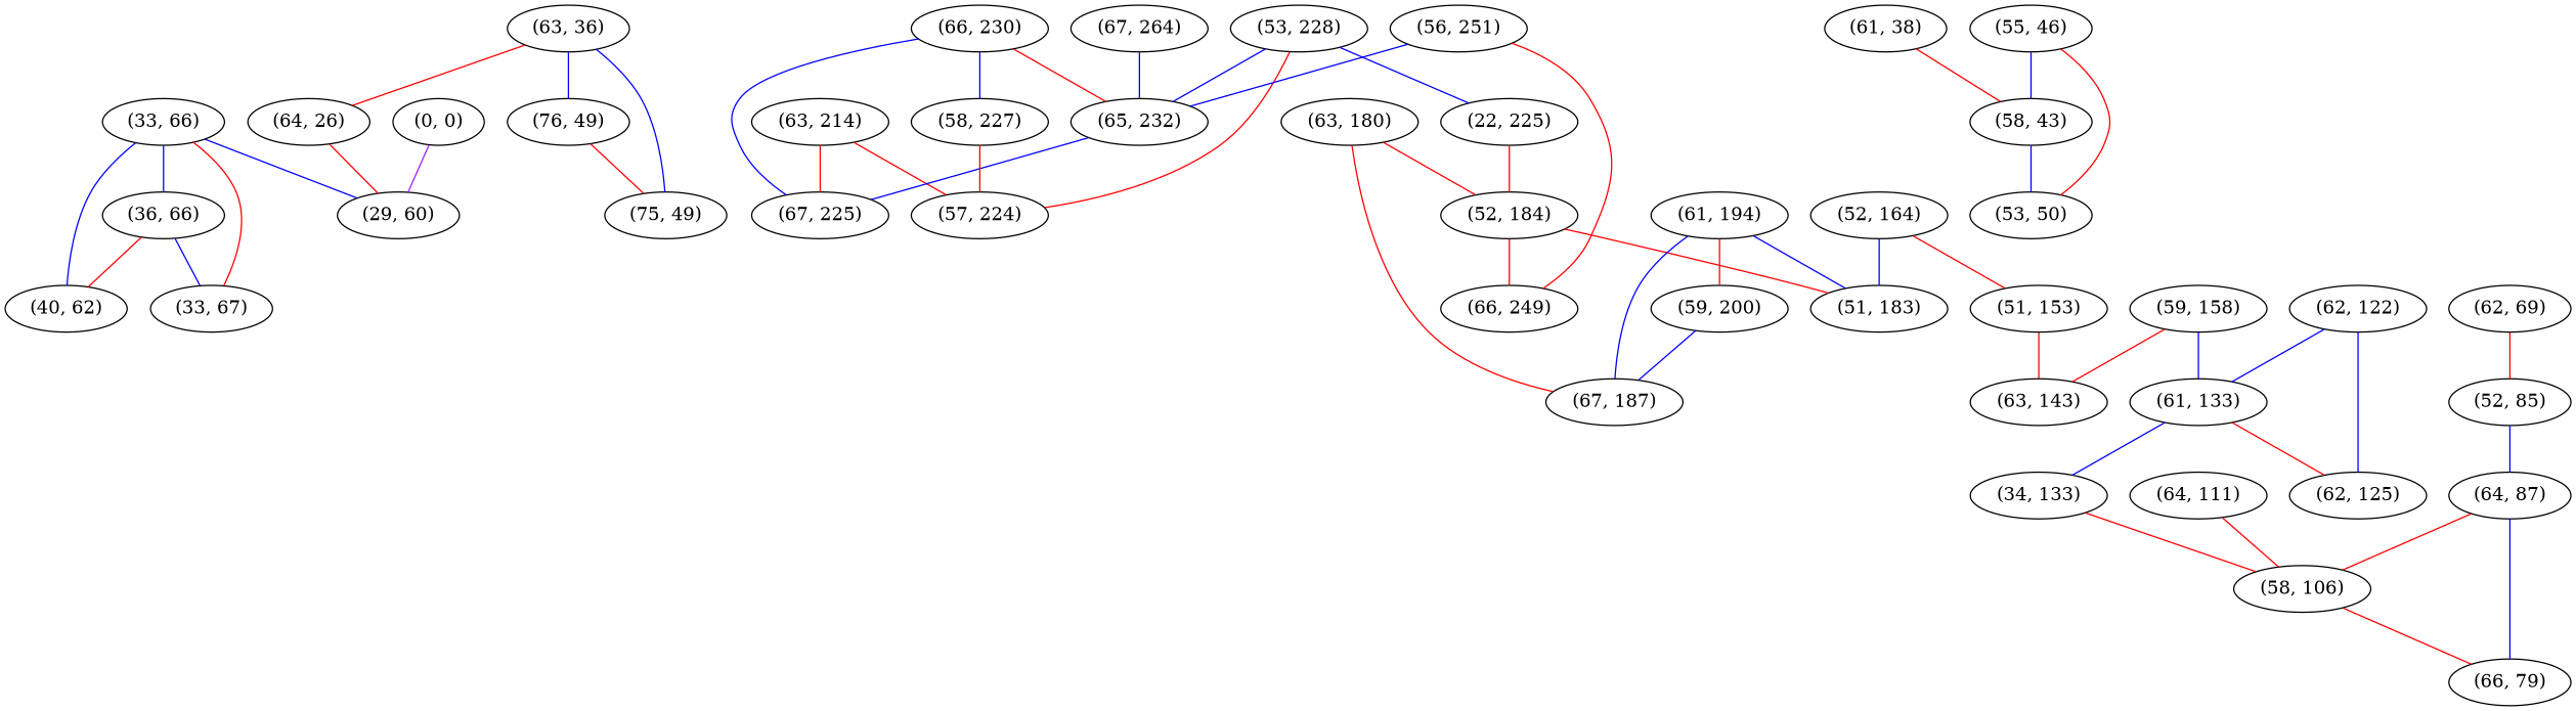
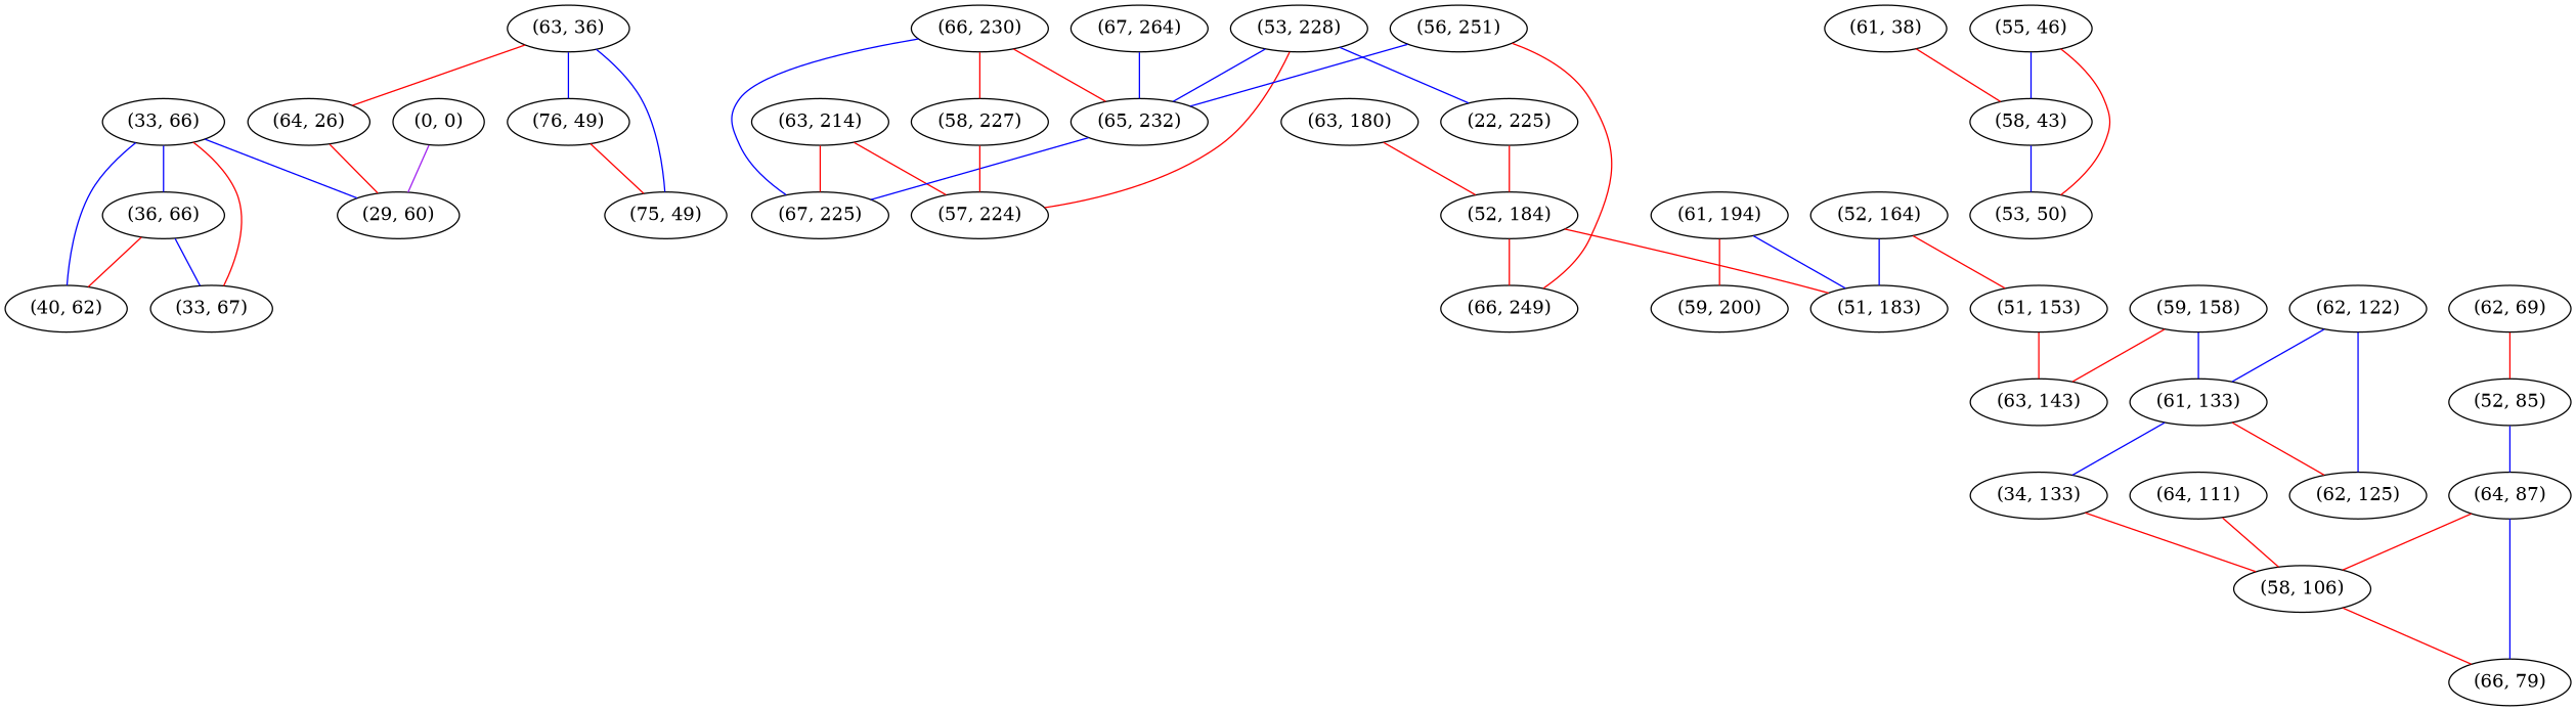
  graph {
    edge [color=red weight=1]
    "(33, 66)"
    "(36, 66)"
    "(40, 62)"
    "(29, 60)"
    "(33, 67)"
    "(63, 214)"
    "(57, 224)"
    "(67, 225)"
    "(62, 122)"
    "(61, 133)"
    "(62, 125)"
    "(64, 111)"
    "(58, 106)"
    "(34, 133)"
    "(59, 158)"
    "(63, 143)"
    "(66, 79)"
    "(63, 36)"
    "(76, 49)"
    "(64, 26)"
    "(75, 49)"
    "(61, 38)"
    "(58, 43)"
    "(53, 228)"
    "(65, 232)"
    "(22, 225)"
    "(52, 184)"
    "(0, 0)"
    "(62, 69)"
    "(52, 85)"
    "(64, 87)"
    "(53, 50)"
    "(66, 230)"
    "(58, 227)"
    "(56, 251)"
    "(66, 249)"
    "(67, 264)"
    "(61, 194)"
    "(59, 200)"
-   "(67, 187)"
    "(51, 183)"
    "(63, 180)"
    "(52, 164)"
    "(51, 153)"
    "(55, 46)"
    "(33, 66)" -- "(36, 66)" [color=blue weight=3]
    "(33, 66)" -- "(40, 62)" [color=blue weight=3]
    "(33, 66)" -- "(29, 60)" [color=blue weight=3]
    "(33, 66)" -- "(33, 67)"
    "(36, 66)" -- "(40, 62)"
    "(36, 66)" -- "(33, 67)" [color=blue weight=3]
    "(63, 214)" -- "(57, 224)"
    "(63, 214)" -- "(67, 225)"
    "(62, 122)" -- "(61, 133)" [color=blue weight=3]
    "(62, 122)" -- "(62, 125)" [color=blue weight=3]
    "(61, 133)" -- "(62, 125)"
    "(61, 133)" -- "(34, 133)" [color=blue weight=3]
    "(64, 111)" -- "(58, 106)"
    "(58, 106)" -- "(66, 79)"
    "(34, 133)" -- "(58, 106)"
    "(59, 158)" -- "(61, 133)" [color=blue weight=3]
    "(59, 158)" -- "(63, 143)"
    "(63, 36)" -- "(76, 49)" [color=blue weight=3]
    "(63, 36)" -- "(64, 26)"
    "(63, 36)" -- "(75, 49)" [color=blue weight=3]
    "(76, 49)" -- "(75, 49)"
    "(64, 26)" -- "(29, 60)"
    "(61, 38)" -- "(58, 43)"
    "(58, 43)" -- "(53, 50)" [color=blue weight=3]
    "(53, 228)" -- "(57, 224)"
    "(53, 228)" -- "(65, 232)" [color=blue weight=3]
    "(53, 228)" -- "(22, 225)" [color=blue weight=3]
    "(65, 232)" -- "(67, 225)" [color=blue weight=3]
    "(22, 225)" -- "(52, 184)"
    "(52, 184)" -- "(66, 249)"
    "(52, 184)" -- "(51, 183)"
    "(0, 0)" -- "(29, 60)" [color=purple weight=4]
    "(62, 69)" -- "(52, 85)"
    "(52, 85)" -- "(64, 87)" [color=blue weight=3]
    "(64, 87)" -- "(58, 106)"
    "(64, 87)" -- "(66, 79)" [color=blue weight=3]
    "(66, 230)" -- "(67, 225)" [color=blue weight=3]
    "(66, 230)" -- "(65, 232)"
-   "(66, 230)" -- "(58, 227)" [color=blue weight=3]
+   "(66, 230)" -- "(58, 227)" [weight=3]
    "(58, 227)" -- "(57, 224)"
    "(56, 251)" -- "(65, 232)" [color=blue weight=3]
    "(56, 251)" -- "(66, 249)"
    "(67, 264)" -- "(65, 232)" [color=blue weight=3]
    "(61, 194)" -- "(59, 200)"
-   "(61, 194)" -- "(67, 187)" [color=blue weight=3]
    "(61, 194)" -- "(51, 183)" [color=blue weight=3]
-   "(59, 200)" -- "(67, 187)" [color=blue weight=3]
    "(63, 180)" -- "(52, 184)"
-   "(63, 180)" -- "(67, 187)"
    "(52, 164)" -- "(51, 183)" [color=blue weight=3]
    "(52, 164)" -- "(51, 153)"
    "(51, 153)" -- "(63, 143)"
    "(55, 46)" -- "(58, 43)" [color=blue weight=3]
    "(55, 46)" -- "(53, 50)"
  }
